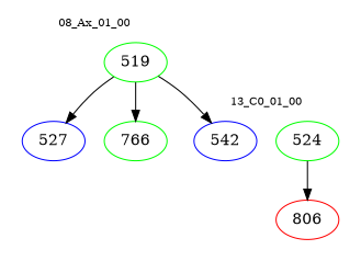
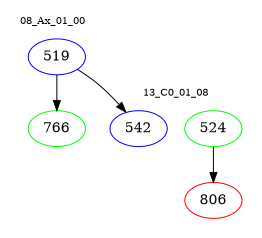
  digraph {
    node [color=green]
    edge [color=black]
-   n1 [label=519]
-   n2 [color=blue label=527]
+   n1 [color=blue label=519]
    n3 [label=766]
    n4 [label=524]
    n5 [color=blue label=542]
    n6 [color=red label=806]
    subgraph cluster_1 {
      color=white
      fontsize=10
      label="08_Ax_01_00"
      n1
-     n2
      n3
    }
    subgraph cluster_2 {
      color=white
      fontsize=10
-     label="13_C0_01_00"
+     label="13_C0_01_08"
      n4
      n5
      n6
    }
-   n1 -> n2
    n1 -> n3
    n1 -> n5
    n4 -> n6
  }
